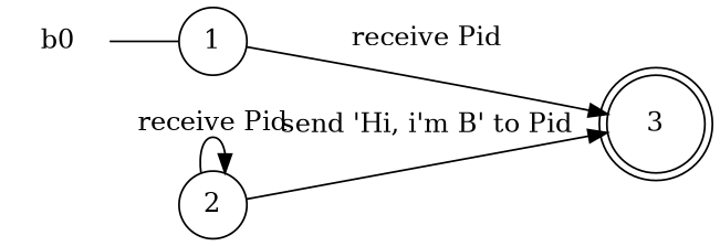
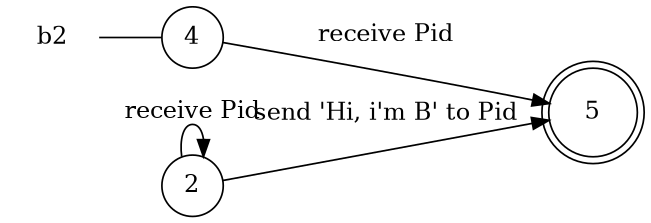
  digraph {
    rankdir=LR
    node [shape=circle]
-   n1 [label=b0 shape=plaintext]
-   n2 [label=1]
-   n3 [label=3 shape=doublecircle]
+   n1 [label=b2 shape=plaintext]
+   n2 [label=4]
+   n3 [label=5 shape=doublecircle]
    n4 [label=2]
    n1 -> n2 [arrowhead=none]
    n2 -> n3 [label="receive Pid"]
    n4 -> n3 [label="send 'Hi, i'm B' to Pid"]
    n4 -> n4 [label="receive Pid"]
  }
